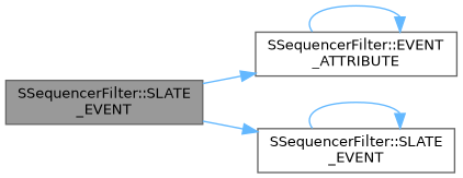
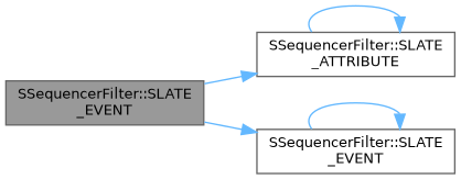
  digraph {
    rankdir=LR
    node [color=grey40 fillcolor=white fontname=Helvetica fontsize=10 shape=box style=filled]
    edge [color=steelblue1 fontname=Helvetica fontsize=10 labelfontname=Helvetica labelfontsize=10 style=solid]
    n1 [color=gray40 fillcolor=grey60 fontcolor=black height=0.2 label="SSequencerFilter::SLATE\l_EVENT" width=0.4]
-   n2 [height=0.2 label="SSequencerFilter::EVENT\l_ATTRIBUTE" width=0.4]
+   n2 [height=0.2 label="SSequencerFilter::SLATE\l_ATTRIBUTE" width=0.4]
    n3 [height=0.2 label="SSequencerFilter::SLATE\l_EVENT" width=0.4]
    n1 -> n2
    n1 -> n3
    n2 -> n2
    n3 -> n3
  }
